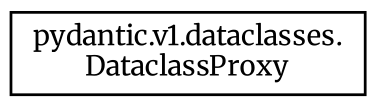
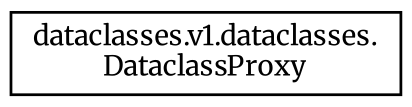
  digraph {
    rankdir=LR
    fontname=Merriweather
-   n1 [color=black fillcolor=white fontname=Merriweather fontsize=10 height=0.2 label="pydantic.v1.dataclasses.\lDataclassProxy" shape=record style=filled width=0.4]
+   n1 [color=black fillcolor=white fontname=Merriweather fontsize=10 height=0.2 label="dataclasses.v1.dataclasses.\lDataclassProxy" shape=record style=filled width=0.4]
  }
